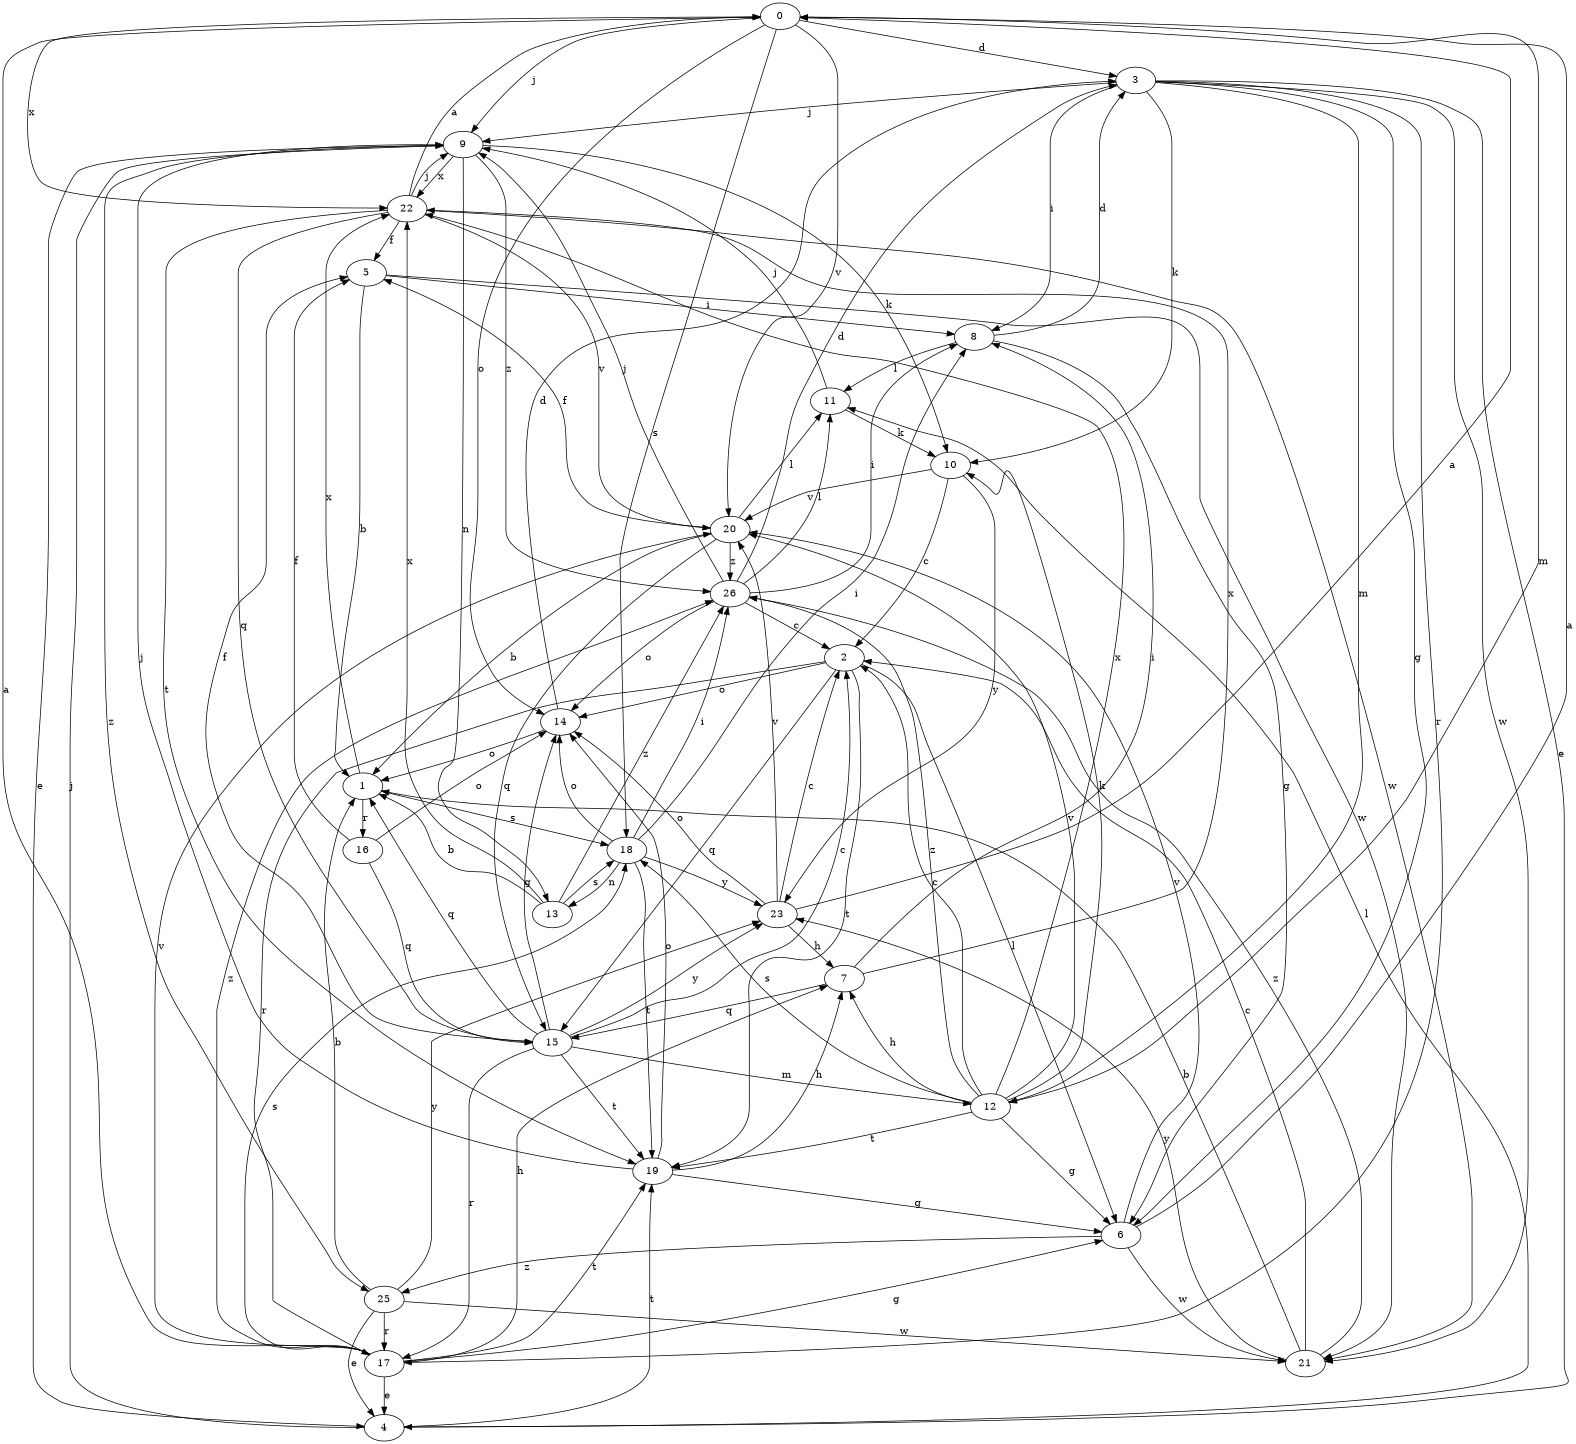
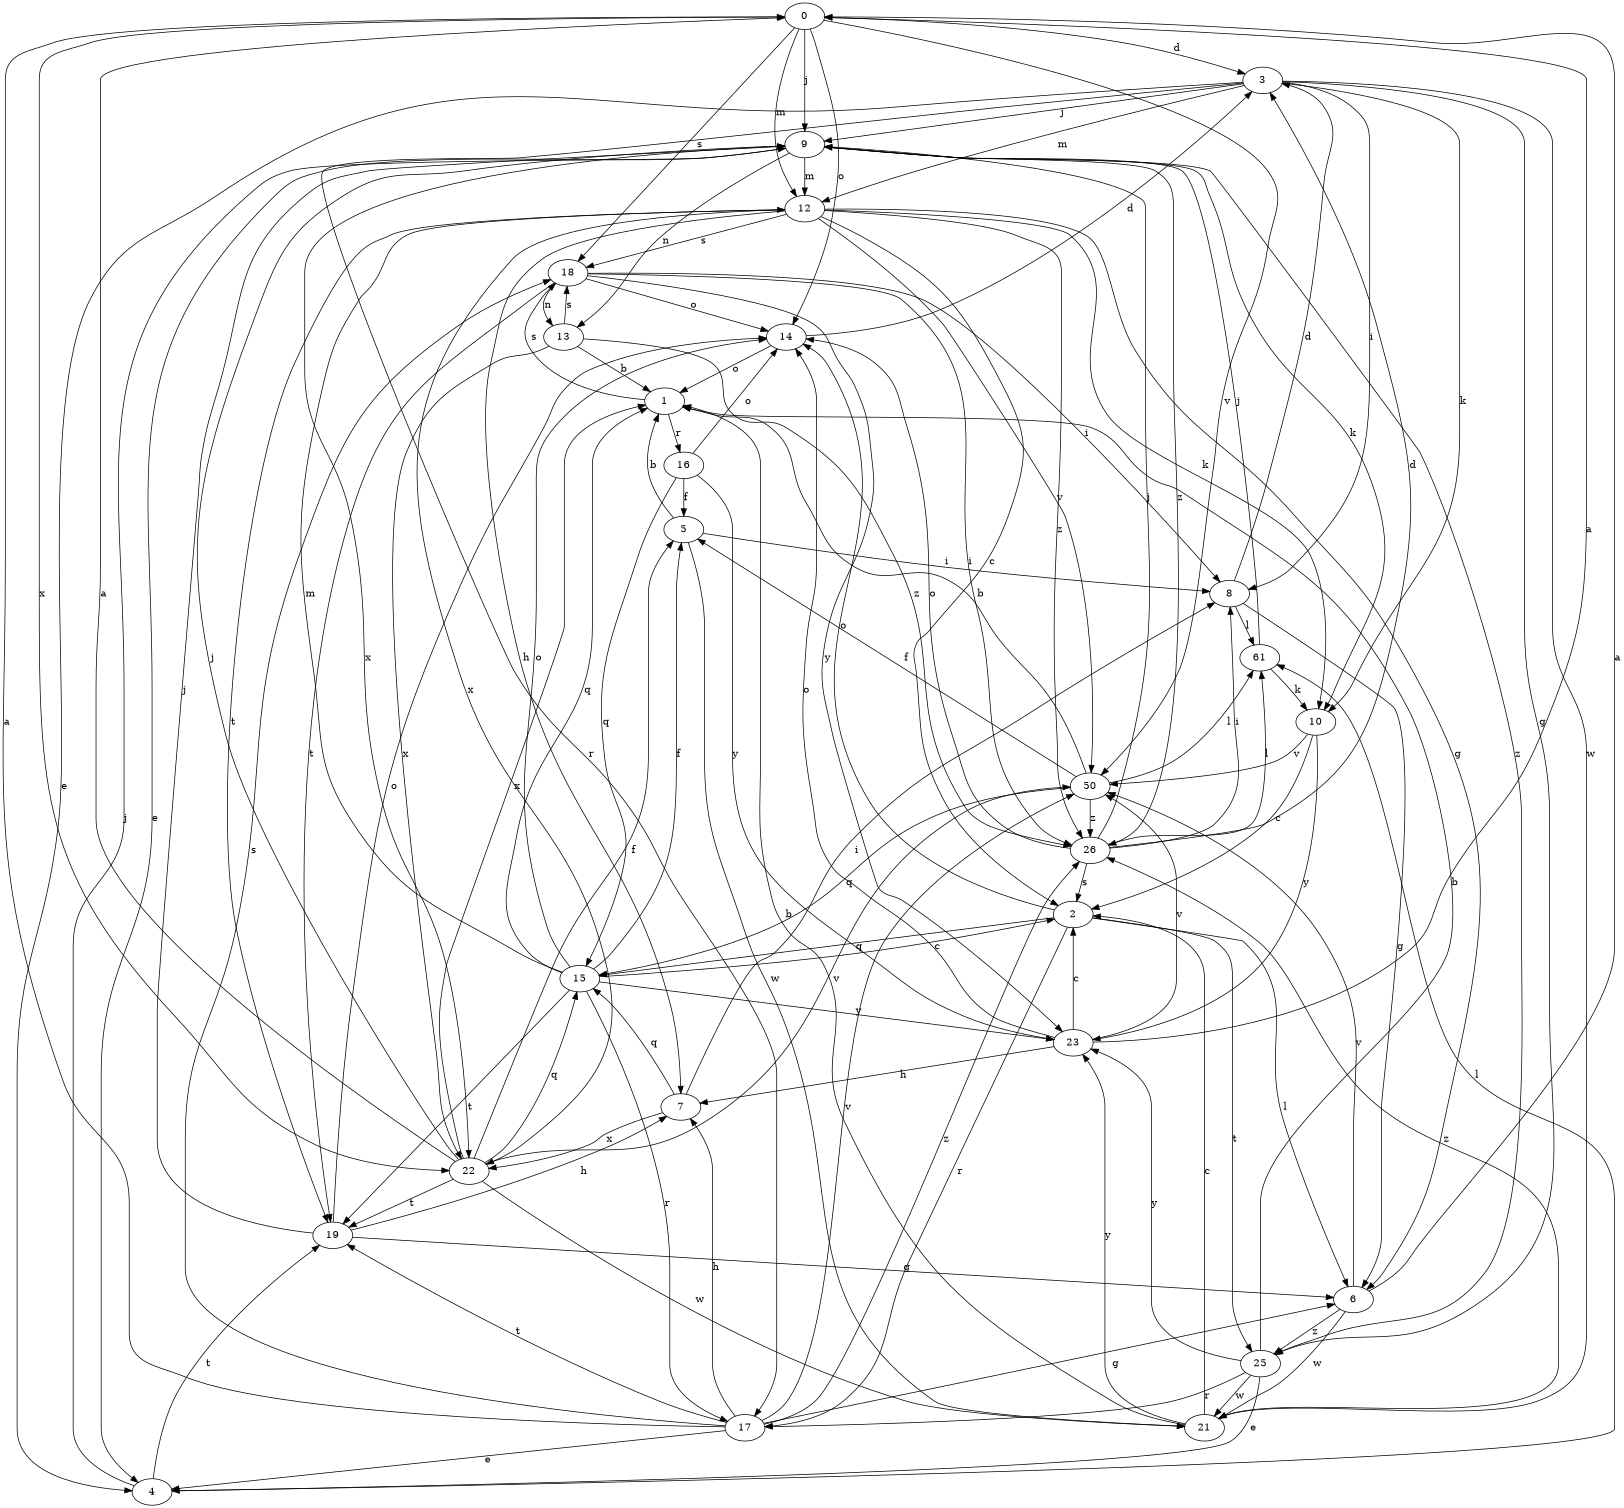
  strict digraph {
    0
    3
    9
    12
    14
    18
-   20
+   20 [label=50]
    22
    17
    4
    6
    8
    10
    21
    25
    13
    26
    2
    19
    7
    1
    23
-   11
+   11 [label=61]
    15
    5
    16
    0 -> 3 [label=d]
    0 -> 9 [label=j]
    0 -> 12 [label=m]
    0 -> 14 [label=o]
    0 -> 18 [label=s]
    0 -> 20 [label=v]
    0 -> 22 [label=x]
    3 -> 9 [label=j]
    3 -> 12 [label=m]
    3 -> 17 [label=r]
    3 -> 4 [label=e]
-   3 -> 6 [label=g]
+   3 -> 25 [label=g]
    3 -> 8 [label=i]
    3 -> 10 [label=k]
    3 -> 21 [label=w]
+   9 -> 12 [label=m]
    9 -> 22 [label=x]
    9 -> 4 [label=e]
    9 -> 10 [label=k]
    9 -> 25 [label=z]
    9 -> 13 [label=n]
    9 -> 26 [label=z]
    12 -> 18 [label=s]
    12 -> 20 [label=v]
    12 -> 22 [label=x]
    12 -> 6 [label=g]
    12 -> 10 [label=k]
    12 -> 26 [label=z]
    12 -> 2 [label=c]
    12 -> 19 [label=t]
    12 -> 7 [label=h]
    14 -> 3 [label=d]
    14 -> 1 [label=o]
    18 -> 14 [label=o]
    18 -> 8 [label=i]
    18 -> 13 [label=n]
    18 -> 26 [label=i]
    18 -> 19 [label=t]
    18 -> 23 [label=y]
    20 -> 26 [label=z]
    20 -> 1 [label=b]
    20 -> 11 [label=l]
    20 -> 15 [label=q]
    20 -> 5 [label=f]
    22 -> 0 [label=a]
    22 -> 9 [label=j]
    22 -> 20 [label=v]
    22 -> 21 [label=w]
    22 -> 19 [label=t]
    22 -> 15 [label=q]
    22 -> 5 [label=f]
    17 -> 0 [label=a]
    17 -> 18 [label=s]
    17 -> 20 [label=v]
    17 -> 4 [label=e]
    17 -> 6 [label=g]
    17 -> 26 [label=z]
    17 -> 19 [label=t]
    17 -> 7 [label=h]
    4 -> 9 [label=j]
    4 -> 19 [label=t]
    4 -> 11 [label=l]
    6 -> 0 [label=a]
    6 -> 20 [label=v]
    6 -> 21 [label=w]
    6 -> 25 [label=z]
    8 -> 3 [label=d]
    8 -> 6 [label=g]
    8 -> 11 [label=l]
    10 -> 20 [label=v]
    10 -> 2 [label=c]
    10 -> 23 [label=y]
    21 -> 26 [label=z]
    21 -> 2 [label=c]
    21 -> 1 [label=b]
    21 -> 23 [label=y]
    25 -> 17 [label=r]
    25 -> 4 [label=e]
    25 -> 21 [label=w]
    25 -> 1 [label=b]
    25 -> 23 [label=y]
    13 -> 18 [label=s]
    13 -> 22 [label=x]
    13 -> 26 [label=z]
    13 -> 1 [label=b]
    26 -> 3 [label=d]
    26 -> 9 [label=j]
    26 -> 14 [label=o]
    26 -> 8 [label=i]
-   26 -> 2 [label=c]
+   26 -> 2 [label=s]
    26 -> 11 [label=l]
    2 -> 14 [label=o]
    2 -> 17 [label=r]
    2 -> 6 [label=l]
-   2 -> 19 [label=t]
+   2 -> 25 [label=t]
    2 -> 15 [label=q]
    19 -> 9 [label=j]
    19 -> 14 [label=o]
    19 -> 6 [label=g]
    19 -> 7 [label=h]
    7 -> 22 [label=x]
    7 -> 8 [label=i]
    7 -> 15 [label=q]
    1 -> 18 [label=s]
-   1 -> 22 [label=x]
+   22 -> 1 [label=x]
    1 -> 16 [label=r]
    23 -> 0 [label=a]
    23 -> 14 [label=o]
    23 -> 20 [label=v]
    23 -> 2 [label=c]
    23 -> 7 [label=h]
    11 -> 9 [label=j]
    11 -> 10 [label=k]
    15 -> 12 [label=m]
-   15 -> 14 [label=g]
+   15 -> 14 [label=o]
    15 -> 17 [label=r]
    15 -> 2 [label=c]
    15 -> 19 [label=t]
    15 -> 1 [label=q]
    15 -> 23 [label=y]
    15 -> 5 [label=f]
    5 -> 8 [label=i]
    5 -> 21 [label=w]
    5 -> 1 [label=b]
    16 -> 14 [label=o]
+   16 -> 23 [label=y]
    16 -> 15 [label=q]
    16 -> 5 [label=f]
  }
